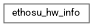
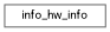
  digraph {
    rankdir=LR
    fontname=Roboto
-   n1 [color=grey40 fillcolor=white fontname=Roboto fontsize=10 height=0.2 label=ethosu_hw_info shape=box style=filled width=0.4]
+   n1 [color=grey40 fillcolor=white fontname=Roboto fontsize=10 height=0.2 label=info_hw_info shape=box style=filled width=0.4]
  }
